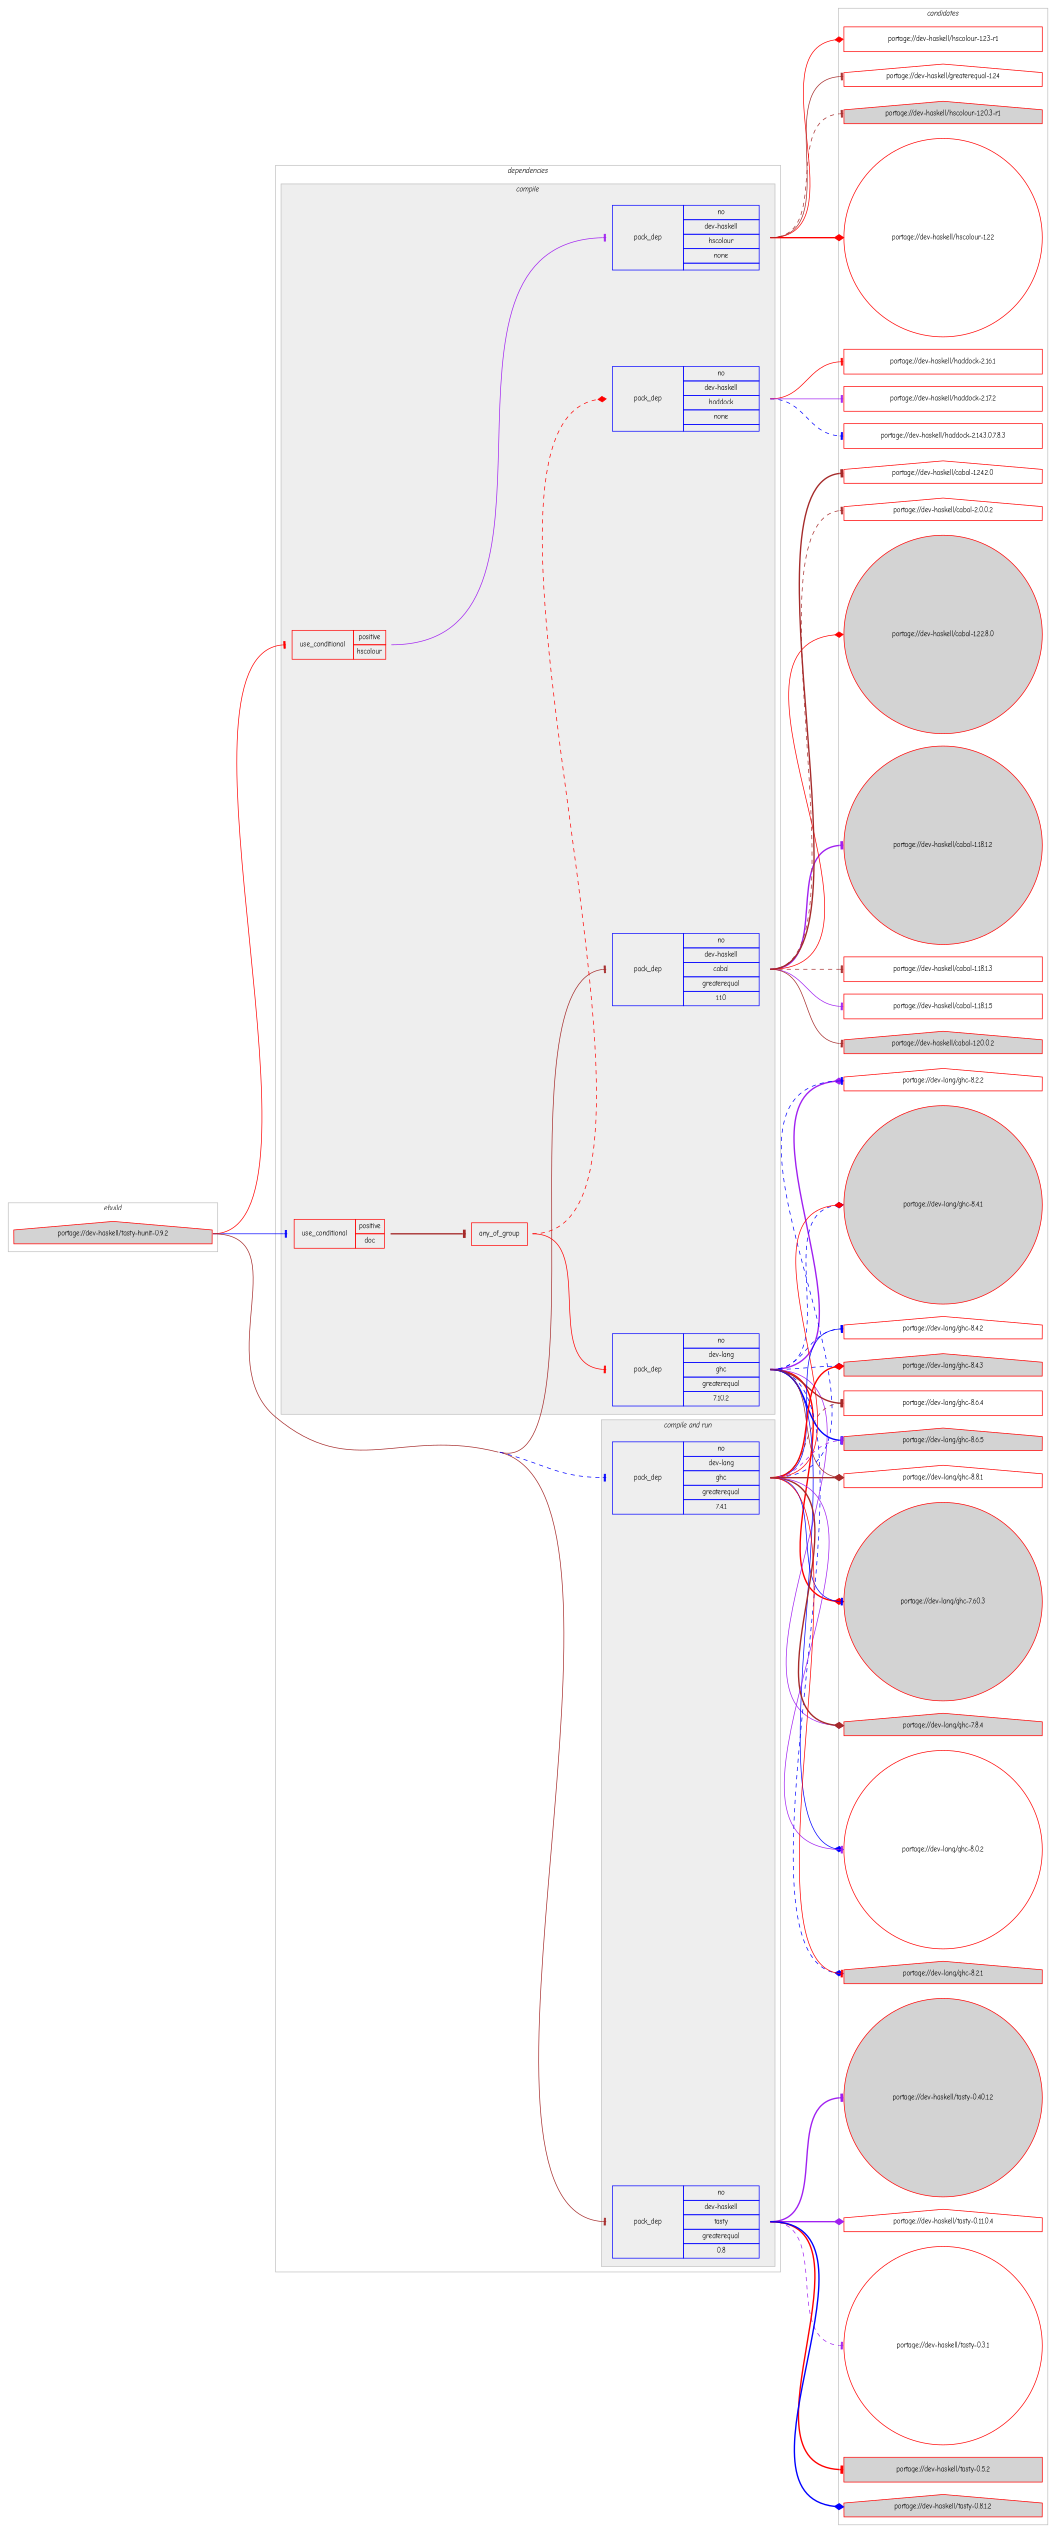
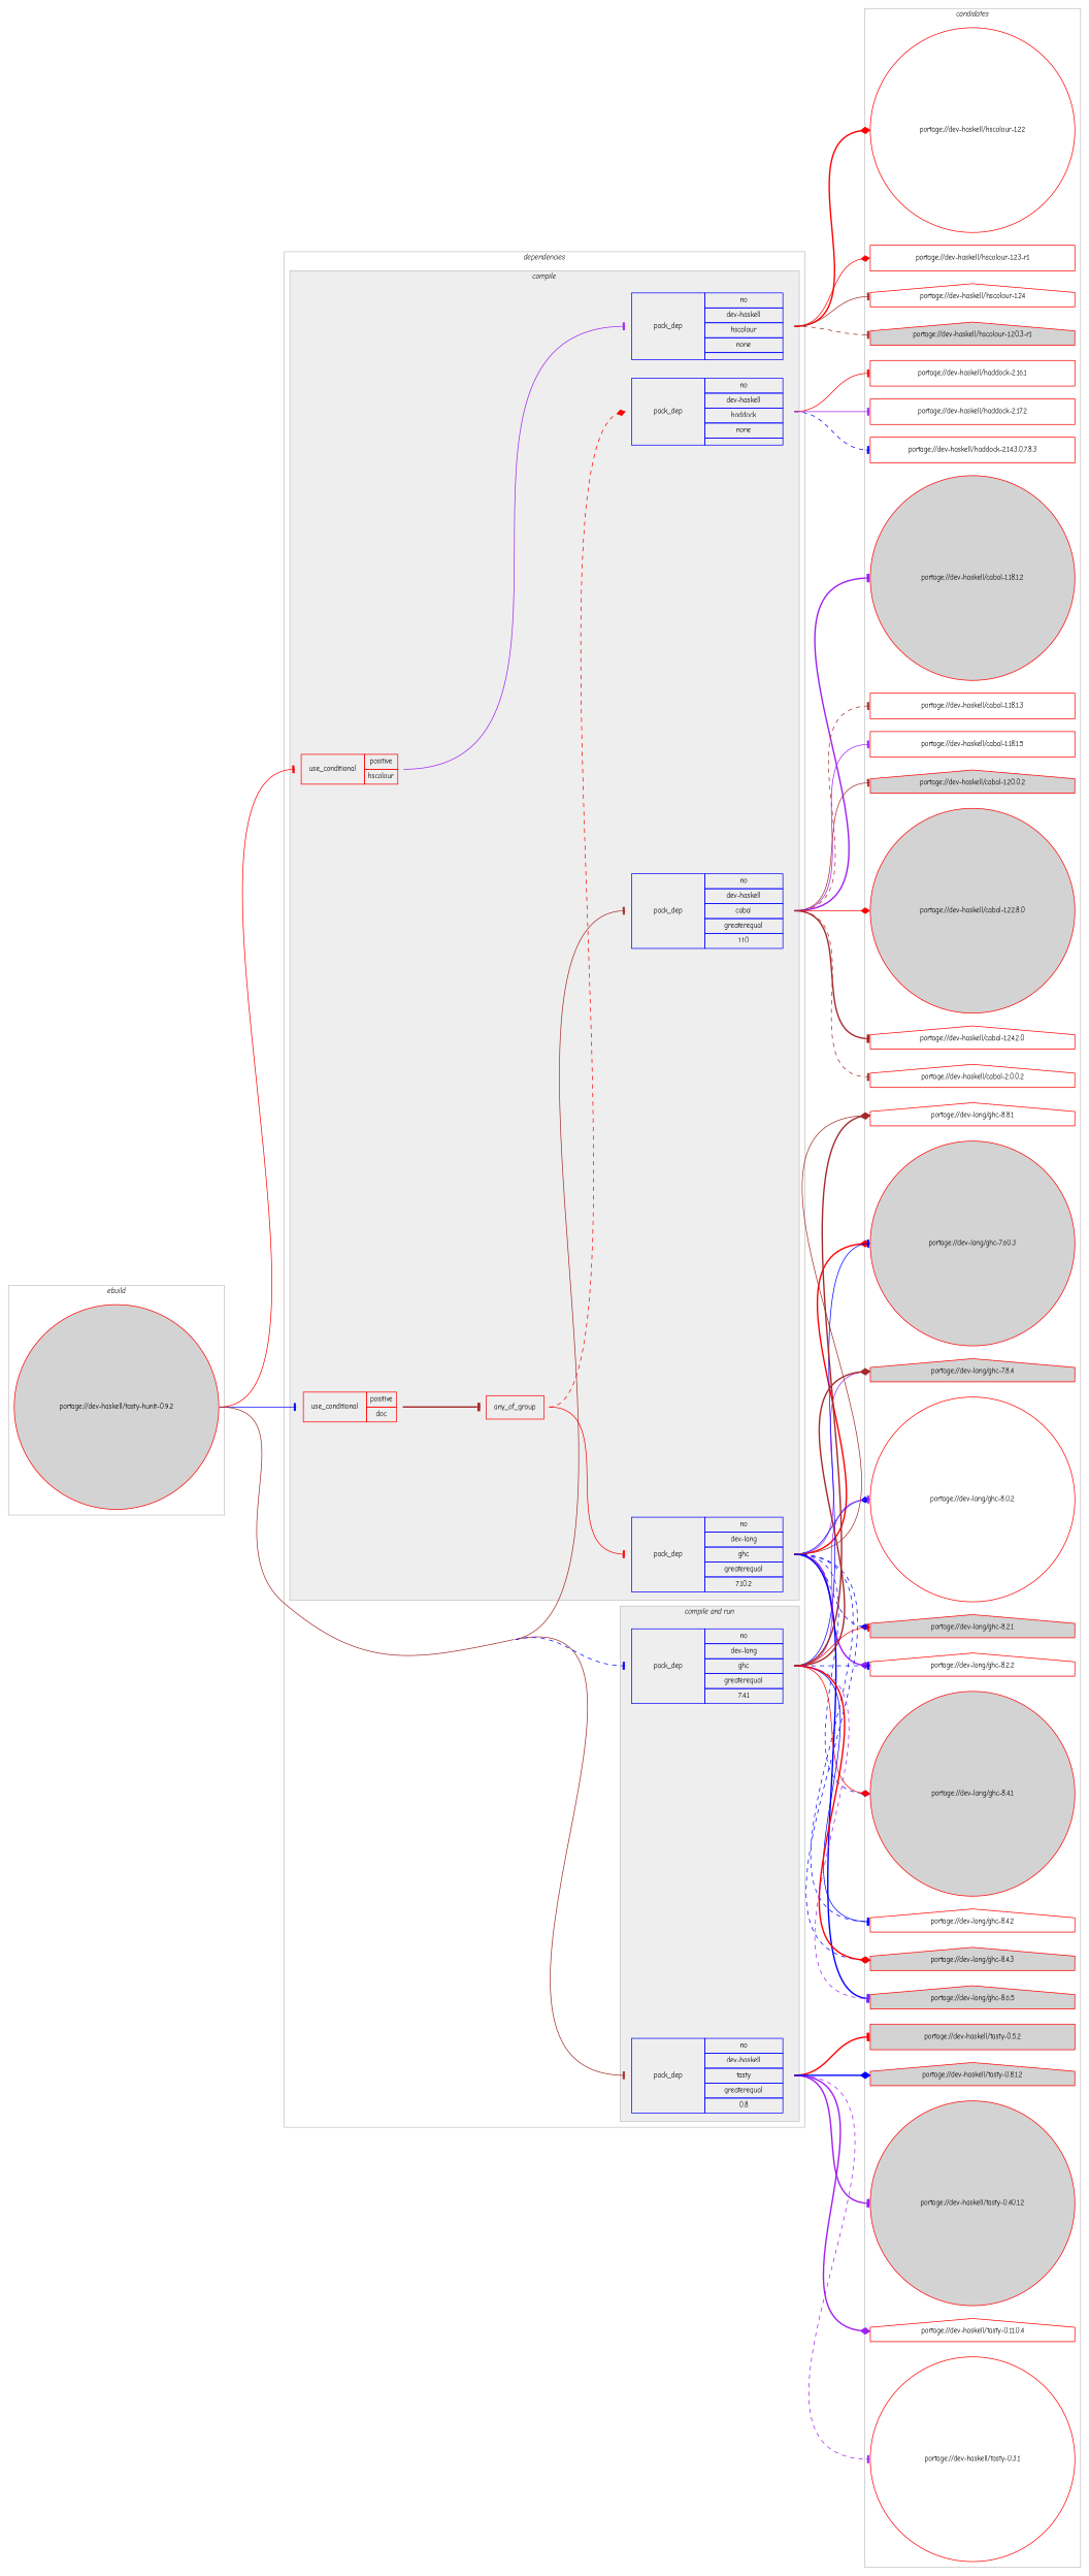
  digraph {
    compound=true
    concentrate=true
    fontname="Comic Neue"
    fontsize=10
    newrank=true
    rankdir=LR
    ranksep=1.5
    node [color=red fillcolor=white fontname="Comic Neue" fontsize=10 shape=house style=filled]
    edge [arrowhead=tee color=brown fontname="Comic Neue" headport=w style=solid tailport=e weight=100]
-   n1 [fillcolor=lightgrey label="portage://dev-haskell/tasty-hunit-0.9.2" width=4]
+   n1 [fillcolor=lightgrey label="portage://dev-haskell/tasty-hunit-0.9.2" shape=circle width=4]
    n2 [color=blue label=<<TABLE BORDER="0" CELLBORDER="1" CELLSPACING="0" CELLPADDING="4" WIDTH="220"><TR><TD ROWSPAN="6" CELLPADDING="30">pack_dep</TD></TR><TR><TD WIDTH="110">no</TD></TR><TR><TD>dev-haskell</TD></TR><TR><TD>haddock</TD></TR><TR><TD>none</TD></TR><TR><TD></TD></TR></TABLE>> shape=none fillcolor="" style=""]
    n3 [color=blue label=<<TABLE BORDER="0" CELLBORDER="1" CELLSPACING="0" CELLPADDING="4" WIDTH="220"><TR><TD ROWSPAN="6" CELLPADDING="30">pack_dep</TD></TR><TR><TD WIDTH="110">no</TD></TR><TR><TD>dev-lang</TD></TR><TR><TD>ghc</TD></TR><TR><TD>greaterequal</TD></TR><TR><TD>7.10.2</TD></TR></TABLE>> shape=none fillcolor="" style=""]
    n4 [label=<<TABLE BORDER="0" CELLBORDER="1" CELLSPACING="0" CELLPADDING="4"><TR><TD CELLPADDING="10">any_of_group</TD></TR></TABLE>> shape=none fillcolor="" style=""]
    n5 [label=<<TABLE BORDER="0" CELLBORDER="1" CELLSPACING="0" CELLPADDING="4"><TR><TD ROWSPAN="3" CELLPADDING="10">use_conditional</TD></TR><TR><TD>positive</TD></TR><TR><TD>doc</TD></TR></TABLE>> shape=none fillcolor="" style=""]
    n6 [color=blue label=<<TABLE BORDER="0" CELLBORDER="1" CELLSPACING="0" CELLPADDING="4" WIDTH="220"><TR><TD ROWSPAN="6" CELLPADDING="30">pack_dep</TD></TR><TR><TD WIDTH="110">no</TD></TR><TR><TD>dev-haskell</TD></TR><TR><TD>hscolour</TD></TR><TR><TD>none</TD></TR><TR><TD></TD></TR></TABLE>> shape=none fillcolor="" style=""]
    n7 [label=<<TABLE BORDER="0" CELLBORDER="1" CELLSPACING="0" CELLPADDING="4"><TR><TD ROWSPAN="3" CELLPADDING="10">use_conditional</TD></TR><TR><TD>positive</TD></TR><TR><TD>hscolour</TD></TR></TABLE>> shape=none fillcolor="" style=""]
    n8 [color=blue label=<<TABLE BORDER="0" CELLBORDER="1" CELLSPACING="0" CELLPADDING="4" WIDTH="220"><TR><TD ROWSPAN="6" CELLPADDING="30">pack_dep</TD></TR><TR><TD WIDTH="110">no</TD></TR><TR><TD>dev-haskell</TD></TR><TR><TD>cabal</TD></TR><TR><TD>greaterequal</TD></TR><TR><TD>1.10</TD></TR></TABLE>> shape=none fillcolor="" style=""]
    n9 [color=blue label=<<TABLE BORDER="0" CELLBORDER="1" CELLSPACING="0" CELLPADDING="4" WIDTH="220"><TR><TD ROWSPAN="6" CELLPADDING="30">pack_dep</TD></TR><TR><TD WIDTH="110">no</TD></TR><TR><TD>dev-haskell</TD></TR><TR><TD>tasty</TD></TR><TR><TD>greaterequal</TD></TR><TR><TD>0.8</TD></TR></TABLE>> shape=none fillcolor="" style=""]
    n10 [color=blue label=<<TABLE BORDER="0" CELLBORDER="1" CELLSPACING="0" CELLPADDING="4" WIDTH="220"><TR><TD ROWSPAN="6" CELLPADDING="30">pack_dep</TD></TR><TR><TD WIDTH="110">no</TD></TR><TR><TD>dev-lang</TD></TR><TR><TD>ghc</TD></TR><TR><TD>greaterequal</TD></TR><TR><TD>7.4.1</TD></TR></TABLE>> shape=none fillcolor="" style=""]
    n11 [label="portage://dev-haskell/haddock-2.14.3.0.7.8.3" shape=box width=4]
    n12 [label="portage://dev-haskell/haddock-2.16.1" shape=box width=4]
    n13 [label="portage://dev-haskell/haddock-2.17.2" shape=box width=4]
    n14 [fillcolor=lightgrey label="portage://dev-lang/ghc-7.60.3" shape=circle width=4]
    n15 [fillcolor=lightgrey label="portage://dev-lang/ghc-7.8.4" width=4]
    n16 [label="portage://dev-lang/ghc-8.0.2" shape=circle width=4]
    n17 [fillcolor=lightgrey label="portage://dev-lang/ghc-8.2.1" width=4]
    n18 [label="portage://dev-lang/ghc-8.2.2" width=4]
    n19 [fillcolor=lightgrey label="portage://dev-lang/ghc-8.4.1" shape=circle width=4]
    n20 [label="portage://dev-lang/ghc-8.4.2" width=4]
    n21 [fillcolor=lightgrey label="portage://dev-lang/ghc-8.4.3" width=4]
-   n22 [label="portage://dev-lang/ghc-8.6.4" shape=box width=4]
    n23 [fillcolor=lightgrey label="portage://dev-lang/ghc-8.6.5" width=4]
    n24 [label="portage://dev-lang/ghc-8.8.1" width=4]
    n25 [fillcolor=lightgrey label="portage://dev-haskell/hscolour-1.20.3-r1" width=4]
    n26 [label="portage://dev-haskell/hscolour-1.22" shape=circle width=4]
    n27 [label="portage://dev-haskell/hscolour-1.23-r1" shape=box width=4]
-   n28 [label="portage://dev-haskell/greaterequal-1.24" width=4]
+   n28 [label="portage://dev-haskell/hscolour-1.24" width=4]
    n29 [fillcolor=lightgrey label="portage://dev-haskell/cabal-1.18.1.2" shape=circle width=4]
    n30 [label="portage://dev-haskell/cabal-1.18.1.3" shape=box width=4]
    n31 [label="portage://dev-haskell/cabal-1.18.1.5" shape=box width=4]
    n32 [fillcolor=lightgrey label="portage://dev-haskell/cabal-1.20.0.2" width=4]
    n33 [fillcolor=lightgrey label="portage://dev-haskell/cabal-1.22.8.0" shape=circle width=4]
    n34 [label="portage://dev-haskell/cabal-1.24.2.0" width=4]
    n35 [label="portage://dev-haskell/cabal-2.0.0.2" width=4]
    n36 [fillcolor=lightgrey label="portage://dev-haskell/tasty-0.40.1.2" shape=circle width=4]
    n37 [label="portage://dev-haskell/tasty-0.11.0.4" width=4]
    n38 [label="portage://dev-haskell/tasty-0.3.1" shape=circle width=4]
    n39 [fillcolor=lightgrey label="portage://dev-haskell/tasty-0.5.2" shape=box width=4]
    n40 [fillcolor=lightgrey label="portage://dev-haskell/tasty-0.8.1.2" width=4]
    subgraph cluster_1 {
      color=gray
      label=<<i>dependencies</i>>
      subgraph cluster_2 {
        color=gray
        fillcolor="#eeeeee"
        label=<<i>compile</i>>
        style=filled
        subgraph sub_3 {
          color=gray
          fillcolor="#eeeeee"
          label=<<i>compile</i>>
          style=filled
          n5
          subgraph sub_4 {
            color=gray
            fillcolor="#eeeeee"
            label=<<i>compile</i>>
            style=filled
            n4
            subgraph sub_5 {
              color=gray
              fillcolor="#eeeeee"
              label=<<i>compile</i>>
              style=filled
              n2
            }
            subgraph sub_6 {
              color=gray
              fillcolor="#eeeeee"
              label=<<i>compile</i>>
              style=filled
              n3
            }
          }
        }
        subgraph sub_7 {
          color=gray
          fillcolor="#eeeeee"
          label=<<i>compile</i>>
          style=filled
          n7
          subgraph sub_8 {
            color=gray
            fillcolor="#eeeeee"
            label=<<i>compile</i>>
            style=filled
            n6
          }
        }
        subgraph sub_9 {
          color=gray
          fillcolor="#eeeeee"
          label=<<i>compile</i>>
          style=filled
          n8
        }
      }
      subgraph cluster_10 {
        color=gray
        fillcolor="#eeeeee"
        label=<<i>compile and run</i>>
        style=filled
        subgraph sub_11 {
          color=gray
          fillcolor="#eeeeee"
          label=<<i>compile and run</i>>
          style=filled
          n9
        }
        subgraph sub_12 {
          color=gray
          fillcolor="#eeeeee"
          label=<<i>compile and run</i>>
          style=filled
          n10
        }
      }
      subgraph cluster_13 {
        color=gray
        fillcolor="#eeeeee"
        label=<<i>run</i>>
        style=filled
      }
    }
    subgraph cluster_14 {
      color=gray
      label=<<i>ebuild</i>>
      rank=same
      n1
    }
    subgraph cluster_15 {
      color=gray
      label=<<i>candidates</i>>
      rank=same
      subgraph sub_16 {
        color=black
        label=<<i>candidates</i>>
        nodesep=1
        rank=same
        n11
        n12
        n13
      }
      subgraph sub_17 {
        color=black
        label=<<i>candidates</i>>
        nodesep=1
        rank=same
        n14
        n15
        n16
        n17
        n18
        n19
        n20
        n21
-       n22
        n23
        n24
      }
      subgraph sub_18 {
        color=black
        label=<<i>candidates</i>>
        nodesep=1
        rank=same
        n25
        n26
        n27
        n28
      }
      subgraph sub_19 {
        color=black
        label=<<i>candidates</i>>
        nodesep=1
        rank=same
        n29
        n30
        n31
        n32
        n33
        n34
        n35
      }
      subgraph sub_20 {
        color=black
        label=<<i>candidates</i>>
        nodesep=1
        rank=same
        n36
        n37
        n38
        n39
        n40
      }
      subgraph sub_21 {
        color=black
        label=<<i>candidates</i>>
        nodesep=1
        rank=same
        n14
        n15
        n16
        n17
        n18
        n19
        n20
        n21
-       n22
        n23
        n24
      }
    }
    n1 -> n5 [color=blue weight=20]
    n1 -> n7 [color=red weight=20]
    n1 -> n8 [weight=20]
    n1 -> n9 [weight=20]
    n1 -> n10 [color=blue style=dashed weight=20]
    n2 -> n11 [color=blue style=dashed]
    n2 -> n12 [color=red]
    n2 -> n13 [color=purple]
    n3 -> n14 [arrowhead=diamond color=red style=bold]
    n3 -> n15 [arrowhead=diamond color=purple]
    n3 -> n16 [arrowhead=diamond color=blue]
    n3 -> n17 [arrowhead=diamond color=blue style=dashed]
    n3 -> n18 [arrowhead=diamond color=purple style=bold]
    n3 -> n19 [arrowhead=diamond color=blue style=dashed]
    n3 -> n20 [color=blue style=dashed]
    n3 -> n21 [arrowhead=diamond color=blue style=dashed]
-   n3 -> n22 [style=bold]
    n3 -> n23 [color=blue style=bold]
    n3 -> n24 [arrowhead=diamond]
    n4 -> n2 [arrowhead=diamond color=red style=dashed weight=20]
    n4 -> n3 [color=red weight=20]
    n5 -> n4 [style=bold weight=20]
    n6 -> n25 [style=dashed]
    n6 -> n26 [arrowhead=diamond color=red style=bold]
    n6 -> n27 [arrowhead=diamond color=red]
    n6 -> n28
    n7 -> n6 [color=purple weight=20]
    n8 -> n29 [color=purple style=bold]
    n8 -> n30 [style=dashed]
    n8 -> n31 [color=purple]
    n8 -> n32
    n8 -> n33 [arrowhead=diamond color=red]
    n8 -> n34 [style=bold]
    n8 -> n35 [style=dashed]
    n9 -> n36 [color=purple style=bold]
    n9 -> n37 [arrowhead=diamond color=purple style=bold]
    n9 -> n38 [color=purple style=dashed]
    n9 -> n39 [color=red style=bold]
    n9 -> n40 [arrowhead=diamond color=blue style=bold]
    n10 -> n14 [color=blue]
    n10 -> n15 [arrowhead=diamond style=bold]
    n10 -> n16 [color=purple]
    n10 -> n17 [color=red]
    n10 -> n18 [color=blue style=dashed]
    n10 -> n19 [arrowhead=diamond color=red]
    n10 -> n20 [color=blue]
    n10 -> n21 [arrowhead=diamond color=red style=bold]
-   n10 -> n22 [style=dashed]
    n10 -> n23 [color=purple style=dashed]
    n10 -> n24 [arrowhead=diamond style=bold]
  }
